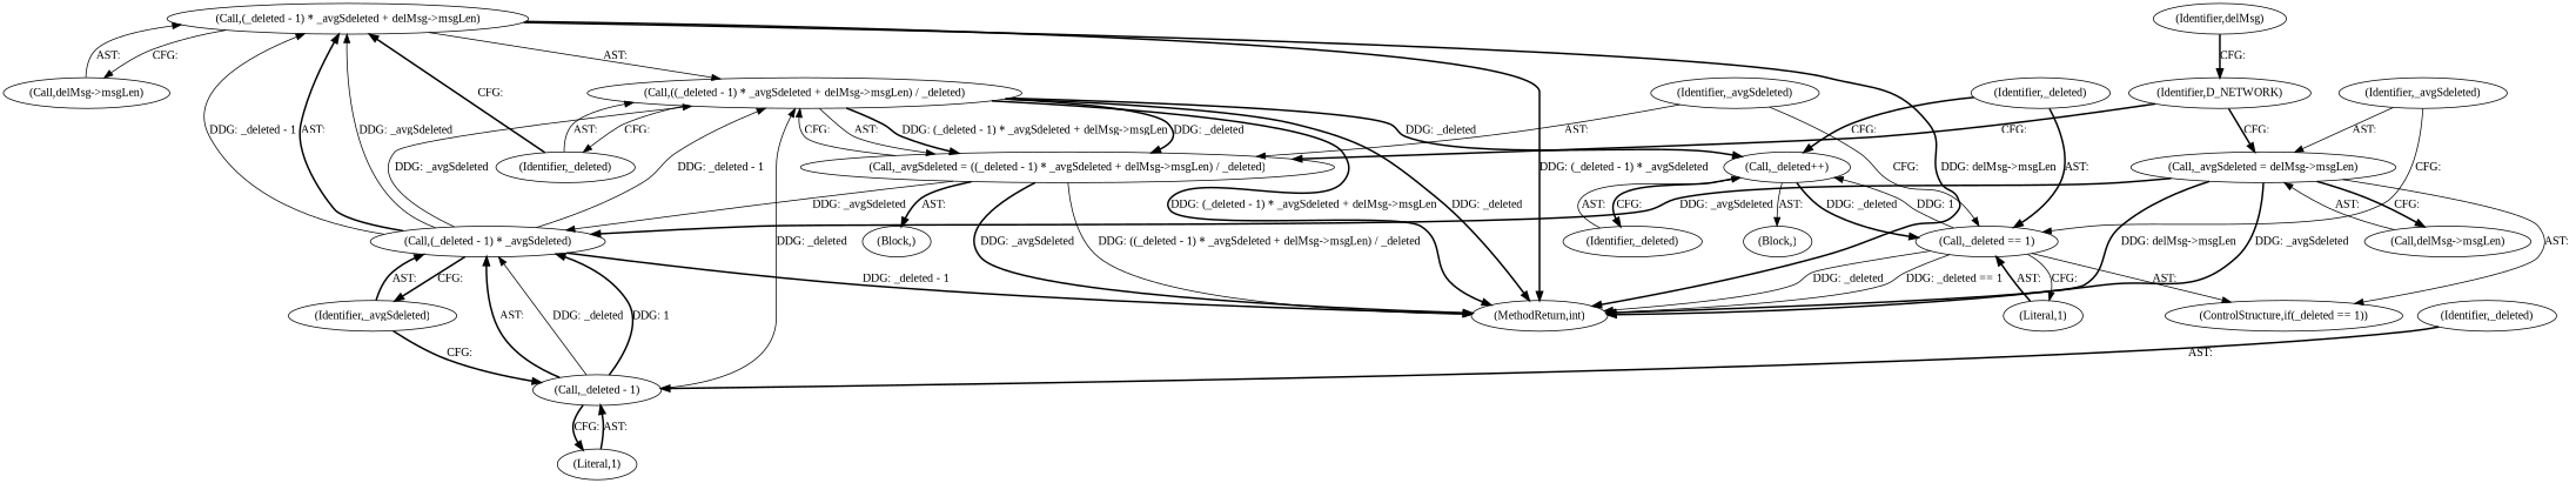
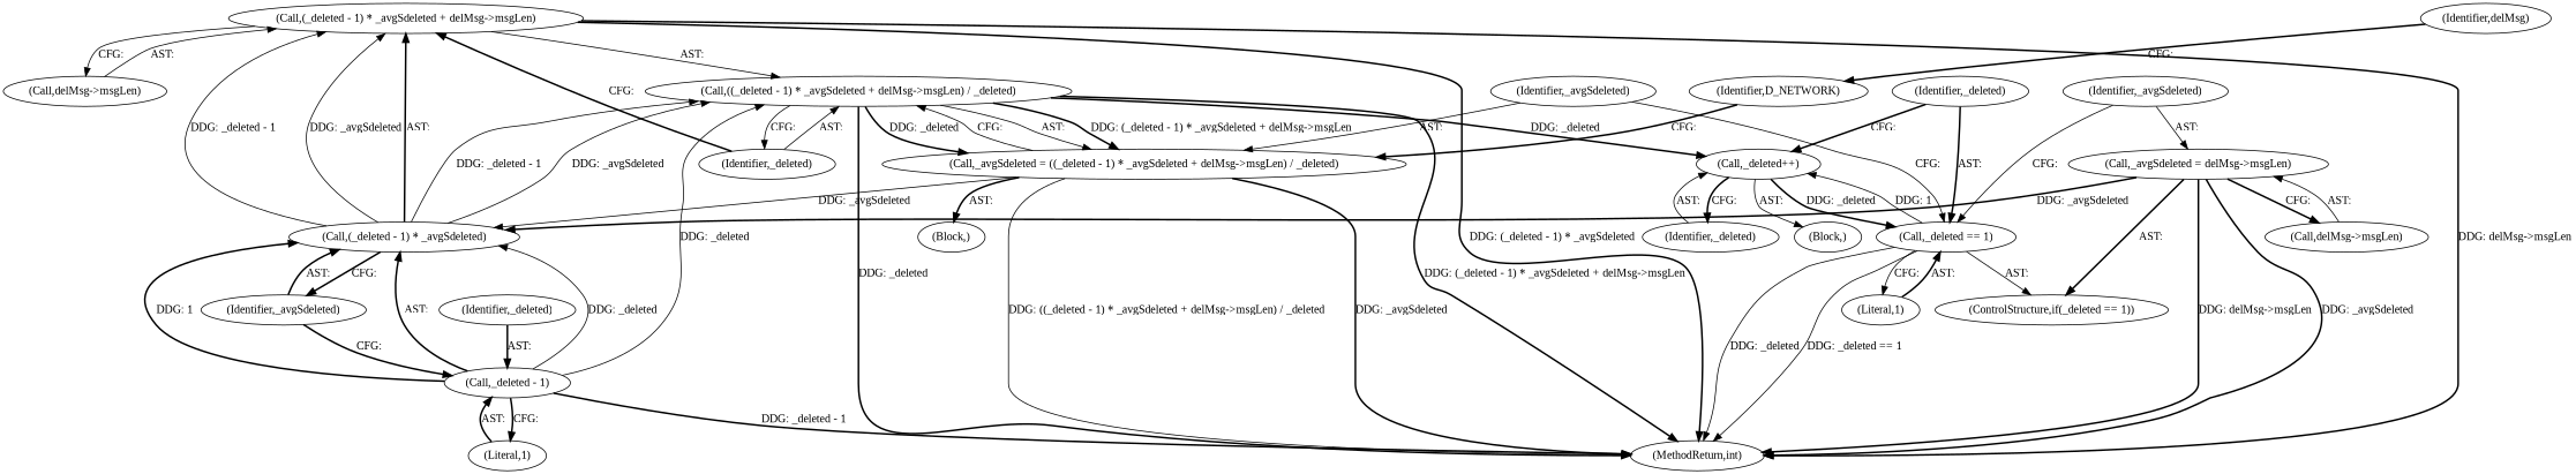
  digraph {
    fontname="Liberation Serif"
    node [fontname="Liberation Serif"]
    edge [fontname="Liberation Serif" style=bold]
    n1 [label="(Call,(_deleted - 1) * _avgSdeleted + delMsg->msgLen)"]
    n2 [label="(Call,((_deleted - 1) * _avgSdeleted + delMsg->msgLen) / _deleted)"]
    n3 [label="(Call,delMsg->msgLen)"]
    n4 [label="(MethodReturn,int)"]
    n5 [label="(Call,_deleted++)"]
    n6 [label="(Call,_avgSdeleted = ((_deleted - 1) * _avgSdeleted + delMsg->msgLen) / _deleted)"]
    n7 [label="(Identifier,_deleted)"]
    n8 [label="(Call,(_deleted - 1) * _avgSdeleted)"]
    n9 [label="(Identifier,_avgSdeleted)"]
    n10 [label="(Call,_deleted - 1)"]
    n11 [label="(Literal,1)"]
    n12 [label="(Call,_deleted == 1)"]
    n13 [label="(ControlStructure,if(_deleted == 1))"]
    n14 [label="(Literal,1)"]
    n15 [label="(Block,)"]
    n16 [label="(Identifier,_deleted)"]
    n17 [label="(Block,)"]
    n18 [label="(Call,_avgSdeleted = delMsg->msgLen)"]
    n19 [label="(Call,delMsg->msgLen)"]
    n20 [label="(Identifier,D_NETWORK)"]
    n21 [label="(Identifier,_deleted)"]
    n22 [label="(Identifier,_deleted)"]
    n23 [label="(Identifier,delMsg)"]
    n24 [label="(Identifier,_avgSdeleted)"]
    n25 [label="(Identifier,_avgSdeleted)"]
    n1 -> n2 [label="AST: " style=solid]
    n1 -> n3 [label="CFG: " style=solid]
    n1 -> n4 [label="DDG: (_deleted - 1) * _avgSdeleted"]
    n1 -> n4 [label="DDG: delMsg->msgLen"]
    n2 -> n4 [label="DDG: (_deleted - 1) * _avgSdeleted + delMsg->msgLen"]
    n2 -> n4 [label="DDG: _deleted"]
    n2 -> n5 [label="DDG: _deleted"]
    n2 -> n6 [label="AST: " style=solid]
    n2 -> n6 [label="DDG: (_deleted - 1) * _avgSdeleted + delMsg->msgLen"]
    n2 -> n6 [label="DDG: _deleted"]
    n2 -> n7 [label="CFG: " style=solid]
    n3 -> n1 [label="AST: " style=solid]
    n5 -> n12 [label="DDG: _deleted"]
    n5 -> n15 [label="AST: " style=solid]
    n5 -> n16 [label="CFG: "]
    n6 -> n2 [label="CFG: " style=solid]
    n6 -> n4 [label="DDG: ((_deleted - 1) * _avgSdeleted + delMsg->msgLen) / _deleted" style=solid]
    n6 -> n4 [label="DDG: _avgSdeleted"]
    n6 -> n8 [label="DDG: _avgSdeleted" style=solid]
    n6 -> n17 [label="AST: "]
    n7 -> n1 [label="CFG: "]
    n7 -> n2 [label="AST: " style=solid]
    n8 -> n1 [label="AST: "]
    n8 -> n1 [label="DDG: _deleted - 1" style=solid]
    n8 -> n1 [label="DDG: _avgSdeleted" style=solid]
    n8 -> n2 [label="DDG: _deleted - 1" style=solid]
    n8 -> n2 [label="DDG: _avgSdeleted" style=solid]
-   n8 -> n4 [label="DDG: _deleted - 1"]
+   n10 -> n4 [label="DDG: _deleted - 1"]
    n8 -> n9 [label="CFG: "]
    n9 -> n8 [label="AST: "]
    n9 -> n10 [label="CFG: "]
    n10 -> n2 [label="DDG: _deleted" style=solid]
    n10 -> n8 [label="AST: "]
    n10 -> n8 [label="DDG: _deleted" style=solid]
    n10 -> n8 [label="DDG: 1"]
    n10 -> n11 [label="CFG: "]
    n11 -> n10 [label="AST: "]
    n12 -> n4 [label="DDG: _deleted" style=solid]
    n12 -> n4 [label="DDG: _deleted == 1" style=solid]
    n12 -> n5 [label="DDG: 1" style=solid]
    n12 -> n13 [label="AST: " style=solid]
    n12 -> n14 [label="CFG: " style=solid]
    n14 -> n12 [label="AST: "]
    n16 -> n5 [label="AST: " style=solid]
    n18 -> n4 [label="DDG: delMsg->msgLen"]
    n18 -> n4 [label="DDG: _avgSdeleted"]
    n18 -> n8 [label="DDG: _avgSdeleted"]
-   n18 -> n13 [label="AST: " style=solid]
+   n18 -> n13 [label="AST: "]
    n18 -> n19 [label="CFG: "]
    n19 -> n18 [label="AST: " style=solid]
    n20 -> n6 [label="CFG: "]
-   n20 -> n18 [label="CFG: "]
    n21 -> n5 [label="CFG: "]
    n21 -> n12 [label="AST: "]
    n22 -> n10 [label="AST: "]
    n23 -> n20 [label="CFG: "]
    n24 -> n12 [label="CFG: " style=solid]
    n24 -> n18 [label="AST: " style=solid]
    n25 -> n6 [label="AST: " style=solid]
    n25 -> n12 [label="CFG: " style=solid]
  }
